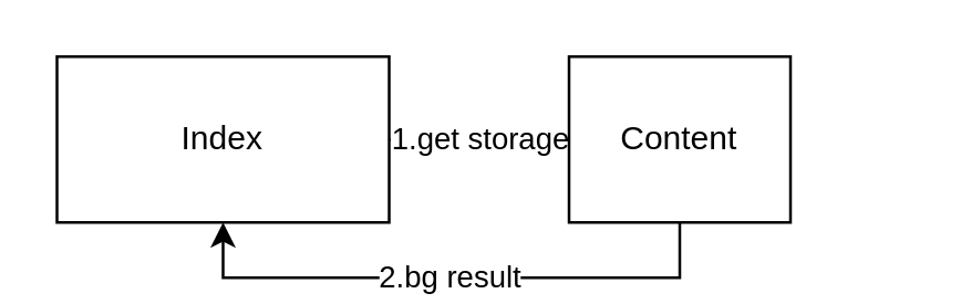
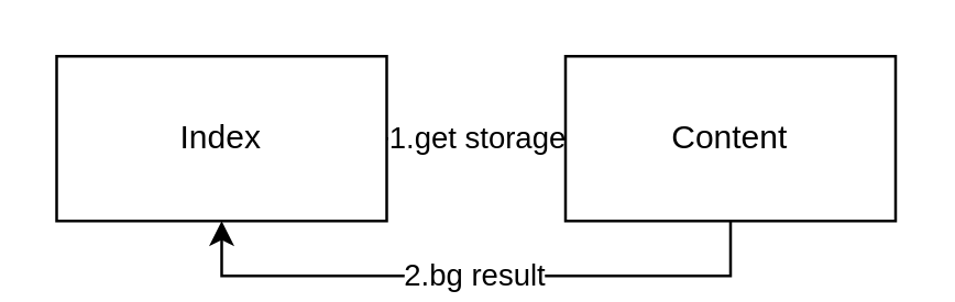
  <mxCell id="0" />
  <mxCell id="1" parent="0" />
  <mxCell id="2" value="1.get storage" style="edgeStyle=orthogonalEdgeStyle;rounded=0;orthogonalLoop=1;jettySize=auto;html=1;exitX=1;exitY=0.5;exitDx=0;exitDy=0;entryX=0;entryY=0.5;entryDx=0;entryDy=0;" edge="1" parent="1" source="3" target="5"><mxGeometry relative="1" as="geometry" /></mxCell>
  <mxCell id="3" value="Index" style="rounded=0;whiteSpace=wrap;html=1;" vertex="1" parent="1"><mxGeometry x="20" y="20" width="120" height="60" as="geometry" /></mxCell>
  <mxCell id="4" value="2.bg result" style="edgeStyle=orthogonalEdgeStyle;rounded=0;orthogonalLoop=1;jettySize=auto;html=1;exitX=0.5;exitY=1;exitDx=0;exitDy=0;entryX=0.5;entryY=1;entryDx=0;entryDy=0;" edge="1" parent="1" source="5" target="3"><mxGeometry relative="1" as="geometry" /></mxCell>
- <mxCell id="5" value="Content" style="rounded=0;whiteSpace=wrap;html=1;" vertex="1" parent="1"><mxGeometry x="205" y="20" width="80" height="60" as="geometry" /></mxCell>
+ <mxCell id="5" value="Content" style="rounded=0;whiteSpace=wrap;html=1;" vertex="1" parent="1"><mxGeometry x="205" y="20" width="120" height="60" as="geometry" /></mxCell>
